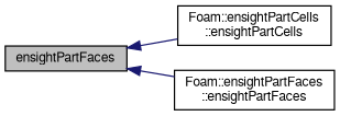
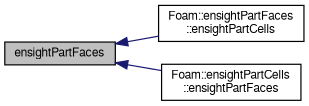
  digraph {
    rankdir=LR
    node [color=black fontname=FreeSans fontsize=10 shape=record]
    edge [color=midnightblue dir=back fontname=FreeSans fontsize=10 labelfontname=FreeSans labelfontsize=10 style=solid]
    n1 [fillcolor=grey75 fontcolor=black height=0.2 label=ensightPartFaces style=filled width=0.4]
-   n2 [height=0.2 label="Foam::ensightPartCells\l::ensightPartCells" width=0.4]
-   n3 [height=0.2 label="Foam::ensightPartFaces\l::ensightPartFaces" width=0.4]
+   n2 [height=0.2 label="Foam::ensightPartFaces\l::ensightPartCells" width=0.4]
+   n3 [height=0.2 label="Foam::ensightPartCells\l::ensightPartFaces" width=0.4]
    n1 -> n2
    n1 -> n3
  }
